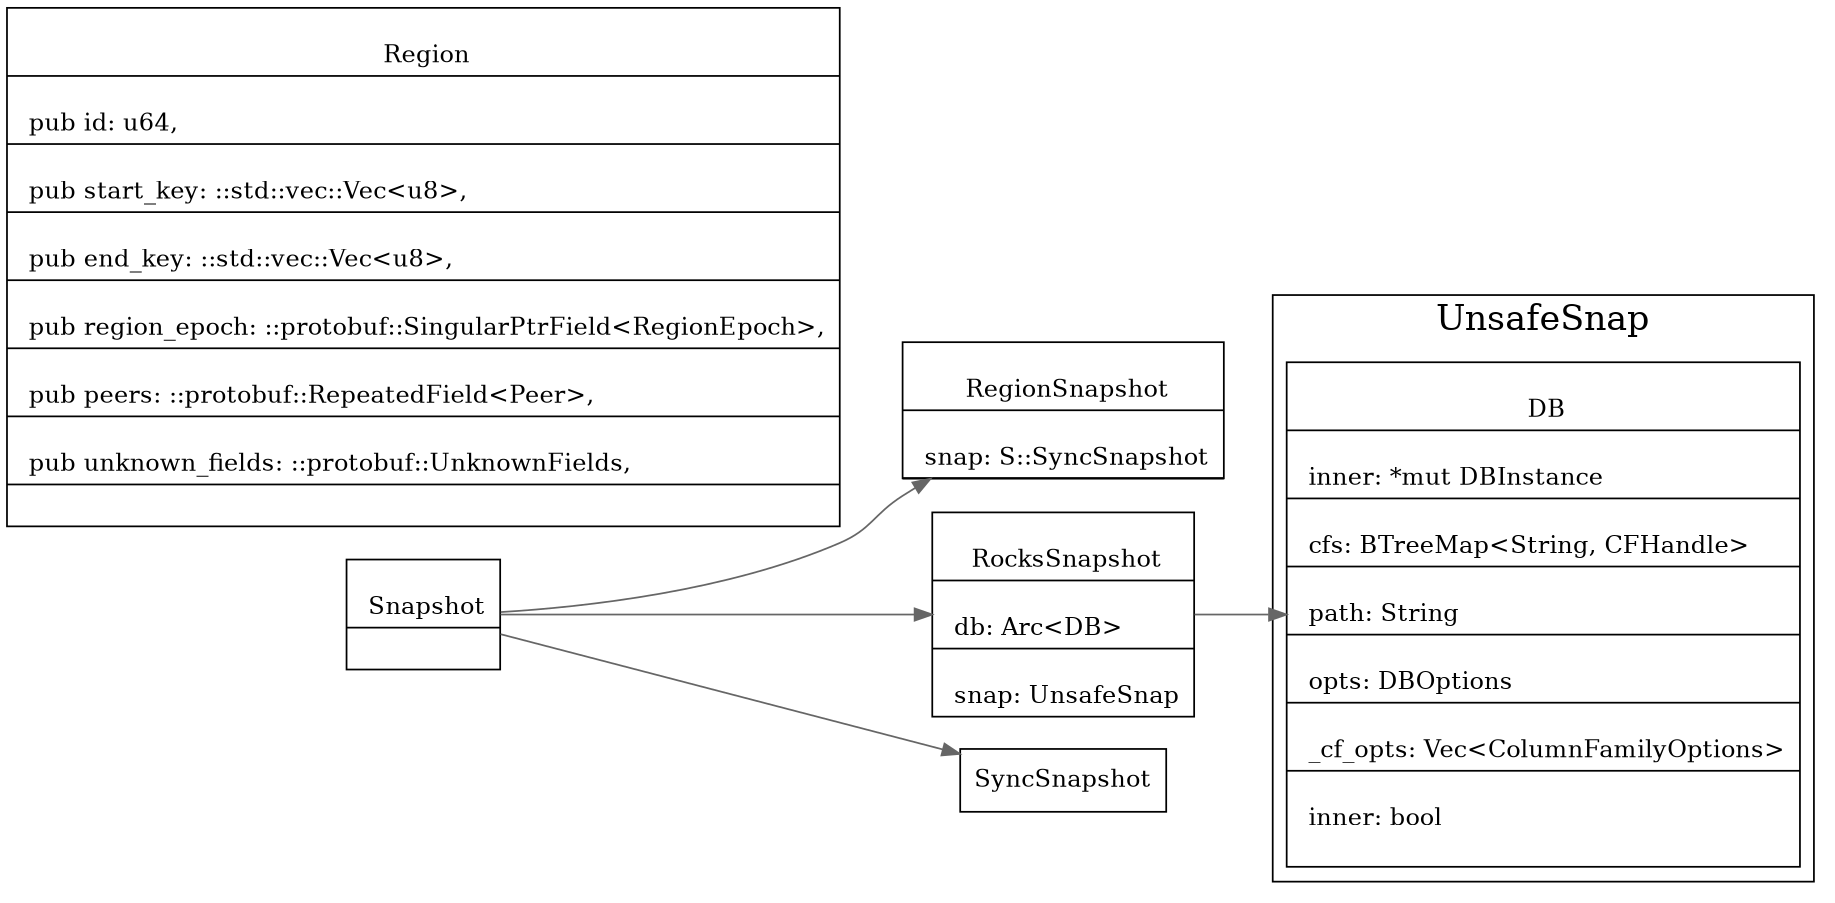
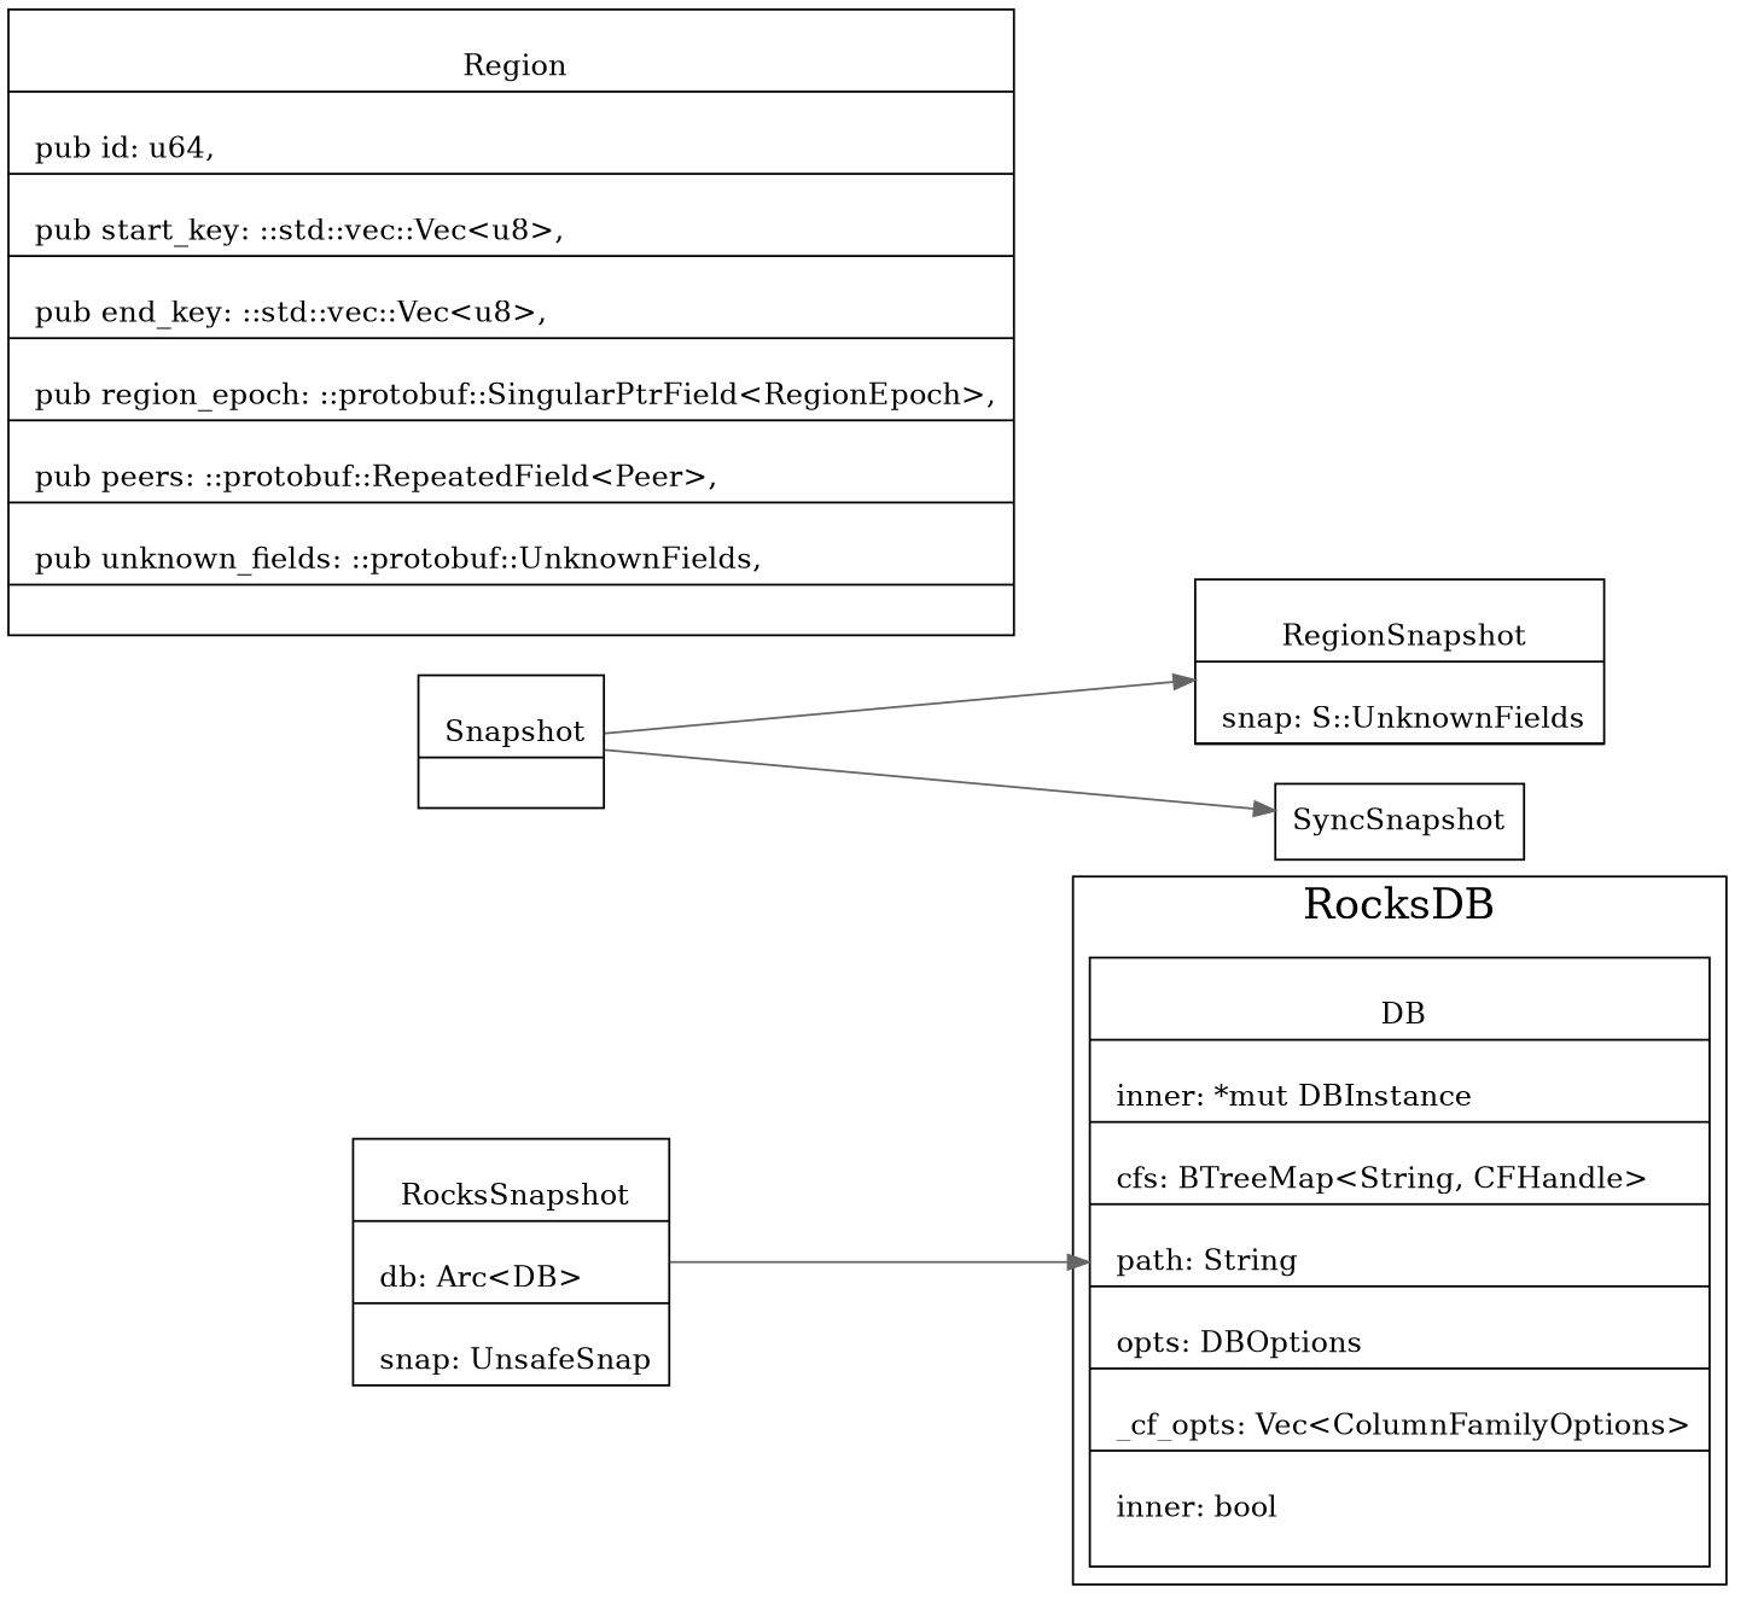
  digraph {
    newrank=true
    rankdir=LR
    node [shape=record]
    edge [color=gray40]
    n1 [label="{{\n        DB|\n        inner: *mut DBInstance\l|\n        cfs: BTreeMap\<String, CFHandle\>\l|\n        path: String\l|\n        opts: DBOptions\l|\n        _cf_opts: Vec\<ColumnFamilyOptions\>\l|\n        inner: bool\l\n      }}"]
    n2 [label="{{\n      Snapshot|\n    }}"]
-   n3 [label="{{\n      RegionSnapshot|\n      snap: S::SyncSnapshot\l|\n      region: Arc<Region>\l|\n      apply_index: Arc<AtomicU64>\l\n    }}"]
+   n3 [label="{{\n      RegionSnapshot|\n      snap: S::UnknownFields\l|\n      region: Arc<Region>\l|\n      apply_index: Arc<AtomicU64>\l\n    }}"]
    n4 [label="{{\n      RocksSnapshot|\n      db: Arc\<DB\>\l|\n      snap: UnsafeSnap\n    }}"]
    n5 [label=SyncSnapshot shape=box]
    n6 [label="{{\n      Region|\n      pub id: u64,\l|\n      pub start_key: ::std::vec::Vec\<u8\>,\l|\n      pub end_key: ::std::vec::Vec\<u8\>,\l|\n      pub region_epoch: ::protobuf::SingularPtrField\<RegionEpoch\>,\l|\n      pub peers: ::protobuf::RepeatedField\<Peer\>,\l|\n      pub unknown_fields: ::protobuf::UnknownFields,\l|\n    }}"]
    subgraph cluster_1 {
      fontsize=20
-     label=UnsafeSnap
+     label=RocksDB
      n1
    }
    n2 -> n3
-   n2 -> n4
    n2 -> n5
    n4 -> n1 [tailport=DB]
  }
